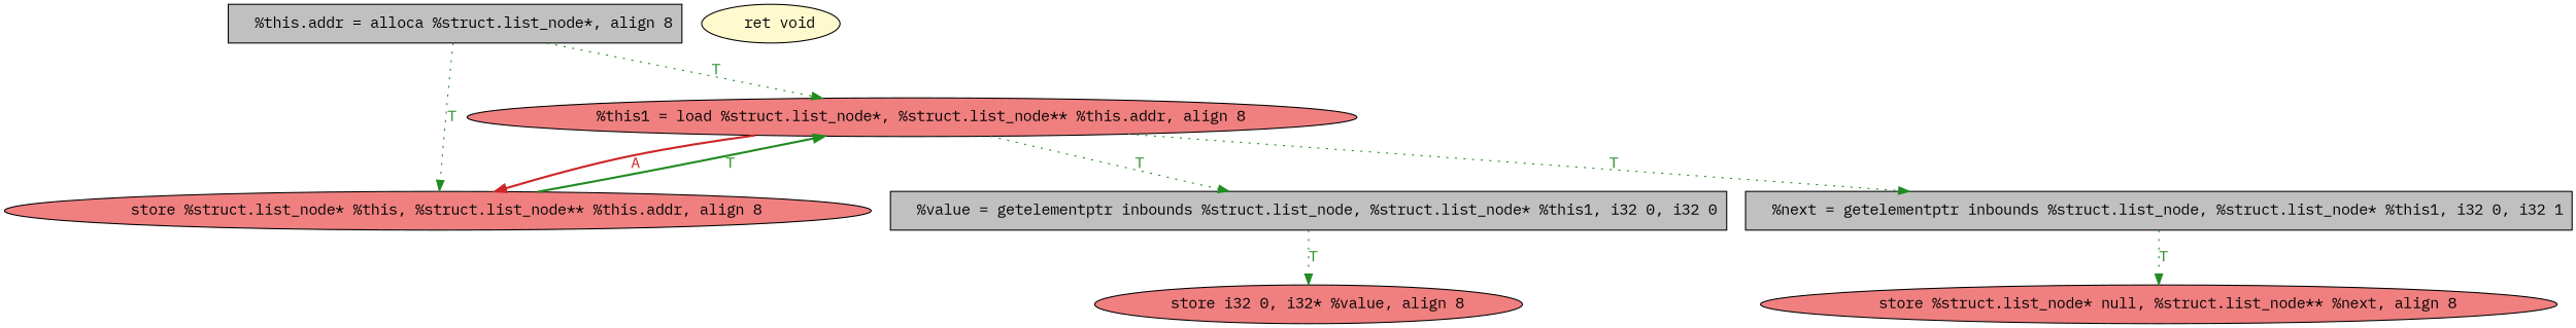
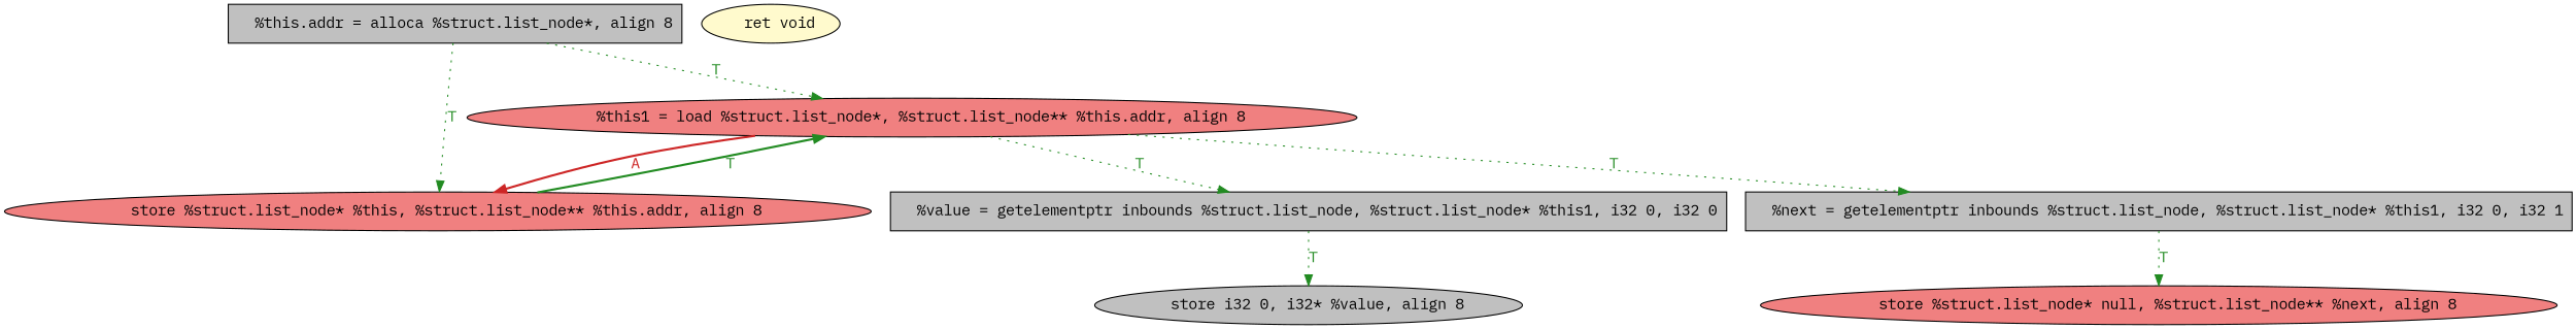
  digraph {
    fontname="IBM Plex Mono"
    node [fillcolor=lightcoral shape=ellipse style=filled fontname="IBM Plex Mono"]
    edge [color=forestgreen fontcolor=forestgreen penwidth=1.0 style=dotted fontname="IBM Plex Mono"]
    n1 [fillcolor=grey label="  %value = getelementptr inbounds %struct.list_node, %struct.list_node* %this1, i32 0, i32 0" shape=rectangle]
-   n2 [label="  store i32 0, i32* %value, align 8"]
+   n2 [fillcolor=grey label="  store i32 0, i32* %value, align 8"]
    n3 [fillcolor=grey label="  %this.addr = alloca %struct.list_node*, align 8" shape=rectangle]
    n4 [label="  store %struct.list_node* %this, %struct.list_node** %this.addr, align 8"]
    n5 [label="  %this1 = load %struct.list_node*, %struct.list_node** %this.addr, align 8"]
    n6 [label="  store %struct.list_node* null, %struct.list_node** %next, align 8"]
    n7 [fillcolor=grey label="  %next = getelementptr inbounds %struct.list_node, %struct.list_node* %this1, i32 0, i32 1" shape=rectangle]
    n8 [fillcolor=lemonchiffon label="  ret void"]
    n1 -> n2 [label=T]
    n3 -> n4 [label=T]
    n3 -> n5 [label=T]
    n4 -> n5 [label=T penwidth=2.0 style=solid]
    n5 -> n1 [label=T]
    n5 -> n4 [color=firebrick3 fontcolor=firebrick3 label=A penwidth=2.0 style=solid]
    n5 -> n7 [label=T]
    n7 -> n6 [label=T]
  }
